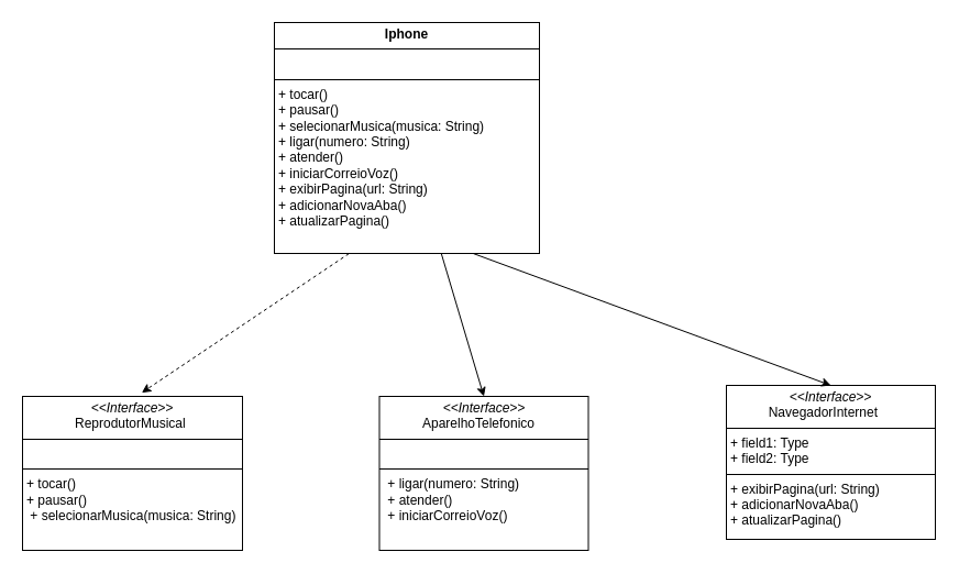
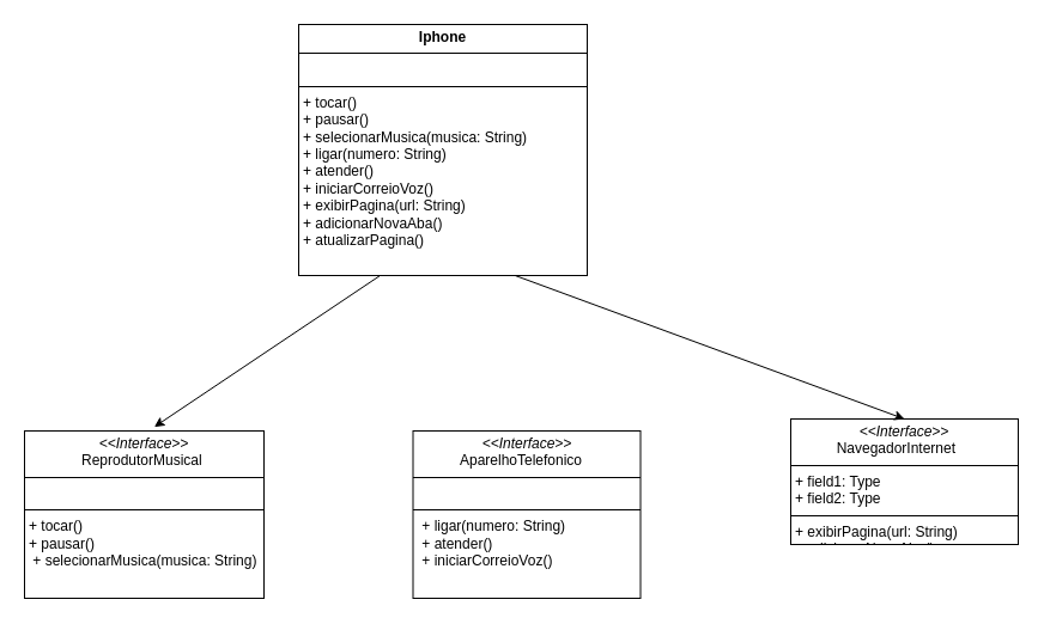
  <mxCell id="0" />
  <mxCell id="1" parent="0" />
  <mxCell id="2" value="&lt;p style=&quot;margin:0px;margin-top:4px;text-align:center;&quot;&gt;&lt;b&gt;Iphone&lt;/b&gt;&lt;/p&gt;&lt;hr size=&quot;1&quot; style=&quot;border-style:solid;&quot;&gt;&lt;p style=&quot;margin:0px;margin-left:4px;&quot;&gt;&lt;br&gt;&lt;/p&gt;&lt;hr size=&quot;1&quot; style=&quot;border-style:solid;&quot;&gt;&lt;p style=&quot;margin:0px;margin-left:4px;&quot;&gt;+ tocar()&amp;nbsp;&lt;br&gt;+ pausar()&amp;nbsp;&lt;br&gt;+ selecionarMusica(musica: String)&amp;nbsp;&lt;br&gt;+ ligar(numero: String)&amp;nbsp;&lt;br&gt;+ atender()&amp;nbsp;&lt;br&gt;+ iniciarCorreioVoz()&amp;nbsp;&lt;br&gt;+ exibirPagina(url: String)&amp;nbsp;&lt;br&gt;+ adicionarNovaAba()&amp;nbsp;&lt;br&gt;+ atualizarPagina()&amp;nbsp;&lt;br&gt;&lt;/p&gt;" style="verticalAlign=top;align=left;overflow=fill;html=1;whiteSpace=wrap;" vertex="1" parent="1"><mxGeometry x="249" y="20" width="241" height="210" as="geometry" /></mxCell>
  <mxCell id="3" value="&lt;p style=&quot;margin:0px;margin-top:4px;text-align:center;&quot;&gt;&lt;i&gt;&amp;lt;&amp;lt;Interface&amp;gt;&amp;gt;&lt;/i&gt;&lt;br&gt;&amp;nbsp;ReprodutorMusical&amp;nbsp;&amp;nbsp;&lt;br&gt;&lt;/p&gt;&lt;hr size=&quot;1&quot; style=&quot;border-style:solid;&quot;&gt;&lt;p style=&quot;margin:0px;margin-left:4px;&quot;&gt;&lt;br&gt;&lt;/p&gt;&lt;hr size=&quot;1&quot; style=&quot;border-style:solid;&quot;&gt;&lt;p style=&quot;margin:0px;margin-left:4px;&quot;&gt;+ tocar()&amp;nbsp;&lt;/p&gt;&lt;p style=&quot;margin:0px;margin-left:4px;&quot;&gt;+ pausar()&amp;nbsp;&lt;/p&gt;&lt;p style=&quot;margin:0px;margin-left:4px;&quot;&gt;&amp;nbsp;+ selecionarMusica(musica: String)&lt;br&gt;&lt;/p&gt;" style="verticalAlign=top;align=left;overflow=fill;html=1;whiteSpace=wrap;" vertex="1" parent="1"><mxGeometry x="20" y="360" width="200" height="140" as="geometry" /></mxCell>
- <mxCell id="4" value="&lt;p style=&quot;margin:0px;margin-top:4px;text-align:center;&quot;&gt;&lt;i&gt;&amp;lt;&amp;lt;Interface&amp;gt;&amp;gt;&lt;/i&gt;&lt;br&gt;NavegadorInternet&amp;nbsp; &amp;nbsp;&amp;nbsp;&lt;br&gt;&lt;/p&gt;&lt;hr size=&quot;1&quot; style=&quot;border-style:solid;&quot;&gt;&lt;p style=&quot;margin:0px;margin-left:4px;&quot;&gt;+ field1: Type&lt;br&gt;+ field2: Type&lt;/p&gt;&lt;hr size=&quot;1&quot; style=&quot;border-style:solid;&quot;&gt;&lt;p style=&quot;margin:0px;margin-left:4px;&quot;&gt;+ exibirPagina(url: String)&amp;nbsp;&amp;nbsp;&lt;/p&gt;&lt;p style=&quot;margin:0px;margin-left:4px;&quot;&gt;+ adicionarNovaAba()&amp;nbsp;&amp;nbsp;&lt;/p&gt;&lt;p style=&quot;margin:0px;margin-left:4px;&quot;&gt;+ atualizarPagina()&amp;nbsp; &amp;nbsp;&lt;br&gt;&lt;/p&gt;" style="verticalAlign=top;align=left;overflow=fill;html=1;whiteSpace=wrap;" vertex="1" parent="1"><mxGeometry x="660" y="350" width="190" height="140" as="geometry" /></mxCell>
+ <mxCell id="4" value="&lt;p style=&quot;margin:0px;margin-top:4px;text-align:center;&quot;&gt;&lt;i&gt;&amp;lt;&amp;lt;Interface&amp;gt;&amp;gt;&lt;/i&gt;&lt;br&gt;NavegadorInternet&amp;nbsp; &amp;nbsp;&amp;nbsp;&lt;br&gt;&lt;/p&gt;&lt;hr size=&quot;1&quot; style=&quot;border-style:solid;&quot;&gt;&lt;p style=&quot;margin:0px;margin-left:4px;&quot;&gt;+ field1: Type&lt;br&gt;+ field2: Type&lt;/p&gt;&lt;hr size=&quot;1&quot; style=&quot;border-style:solid;&quot;&gt;&lt;p style=&quot;margin:0px;margin-left:4px;&quot;&gt;+ exibirPagina(url: String)&amp;nbsp;&amp;nbsp;&lt;/p&gt;&lt;p style=&quot;margin:0px;margin-left:4px;&quot;&gt;+ adicionarNovaAba()&amp;nbsp;&amp;nbsp;&lt;/p&gt;&lt;p style=&quot;margin:0px;margin-left:4px;&quot;&gt;+ atualizarPagina()&amp;nbsp; &amp;nbsp;&lt;br&gt;&lt;/p&gt;" style="verticalAlign=top;align=left;overflow=fill;html=1;whiteSpace=wrap;" vertex="1" parent="1"><mxGeometry x="660" y="350" width="190" height="105" as="geometry" /></mxCell>
  <mxCell id="5" value="&lt;p style=&quot;margin:0px;margin-top:4px;text-align:center;&quot;&gt;&lt;i&gt;&amp;lt;&amp;lt;Interface&amp;gt;&amp;gt;&lt;/i&gt;&lt;br&gt;AparelhoTelefonico&amp;nbsp; &amp;nbsp;&lt;br&gt;&lt;/p&gt;&lt;hr size=&quot;1&quot; style=&quot;border-style:solid;&quot;&gt;&lt;p style=&quot;margin:0px;margin-left:4px;&quot;&gt;&lt;br&gt;&lt;/p&gt;&lt;hr size=&quot;1&quot; style=&quot;border-style:solid;&quot;&gt;&lt;p style=&quot;margin:0px;margin-left:4px;&quot;&gt;&amp;nbsp;+ ligar(numero: String)&amp;nbsp;&lt;/p&gt;&lt;p style=&quot;margin:0px;margin-left:4px;&quot;&gt;&amp;nbsp;+ atender()&amp;nbsp;&lt;/p&gt;&lt;p style=&quot;margin:0px;margin-left:4px;&quot;&gt;&amp;nbsp;+ iniciarCorreioVoz()&lt;br&gt;&lt;/p&gt;" style="verticalAlign=top;align=left;overflow=fill;html=1;whiteSpace=wrap;" vertex="1" parent="1"><mxGeometry x="344.5" y="360" width="190" height="140" as="geometry" /></mxCell>
- <mxCell id="6" value="" style="endArrow=classic;html=1;rounded=0;entryX=0.542;entryY=-0.024;entryDx=0;entryDy=0;entryPerimeter=0;exitX=0.281;exitY=1.001;exitDx=0;exitDy=0;exitPerimeter=0;dashed=1;" edge="1" parent="1" source="2" target="3"><mxGeometry width="50" height="50" relative="1" as="geometry"><mxPoint x="390" y="310" as="sourcePoint" /><mxPoint x="440" y="260" as="targetPoint" /></mxGeometry></mxCell>
- <mxCell id="7" value="" style="endArrow=classic;html=1;rounded=0;entryX=0.5;entryY=0;entryDx=0;entryDy=0;" edge="1" parent="1" source="2" target="5"><mxGeometry width="50" height="50" relative="1" as="geometry"><mxPoint x="397" y="240" as="sourcePoint" /><mxPoint x="138" y="367" as="targetPoint" /></mxGeometry></mxCell>
+ <mxCell id="6" value="" style="endArrow=classic;html=1;rounded=0;entryX=0.542;entryY=-0.024;entryDx=0;entryDy=0;entryPerimeter=0;exitX=0.281;exitY=1.001;exitDx=0;exitDy=0;exitPerimeter=0;" edge="1" parent="1" source="2" target="3"><mxGeometry width="50" height="50" relative="1" as="geometry"><mxPoint x="390" y="310" as="sourcePoint" /><mxPoint x="440" y="260" as="targetPoint" /></mxGeometry></mxCell>
  <mxCell id="8" value="" style="endArrow=classic;html=1;rounded=0;entryX=0.5;entryY=0;entryDx=0;entryDy=0;exitX=0.75;exitY=1;exitDx=0;exitDy=0;" edge="1" parent="1" source="2" target="4"><mxGeometry width="50" height="50" relative="1" as="geometry"><mxPoint x="600" y="250" as="sourcePoint" /><mxPoint x="601" y="378" as="targetPoint" /></mxGeometry></mxCell>
